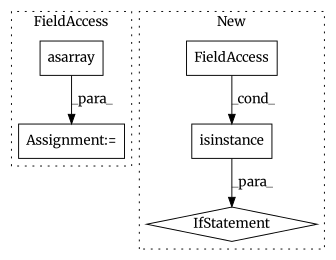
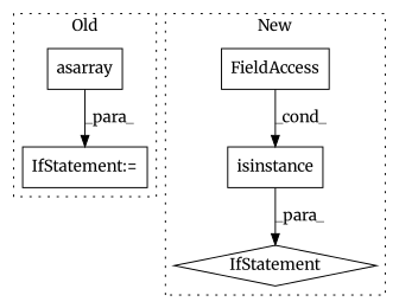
  digraph {
    fontname=Merriweather
    node [a=32 fontname=Merriweather shape=box]
    edge [fontname=Merriweather]
    n1 [l="8,1" label=asarray s="1200,1222"]
-   n2 [a=7 l=1 label="Assignment:=" s=1193]
+   n2 [a=7 l=1 label="IfStatement:=" s=1193]
    n3 [l="11,1" label=isinstance s="1857,1877"]
    n4 [a=25 l="4,2" label=IfStatement s="1853,1878" shape=diamond]
    n5 [a=22 l=4 label=FieldAccess s=1873]
    subgraph cluster_1 {
-     label=FieldAccess
+     label=Old
      style=dotted
      n1
      n2
    }
    subgraph cluster_2 {
      label=New
      style=dotted
      n3
      n4
      n5
    }
    n1 -> n2 [label=_para_]
    n3 -> n4 [label=_para_]
    n5 -> n3 [label=_cond_]
  }
